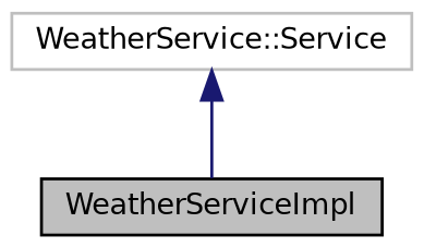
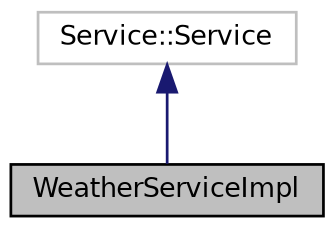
  digraph {
    node [fontname=Helvetica fontsize=10 shape=record style=filled]
    n1 [color=black fillcolor=grey75 fontcolor=black height=0.2 label=WeatherServiceImpl width=0.4]
-   n2 [color=grey75 fillcolor=white height=0.2 label="WeatherService::Service" width=0.4]
+   n2 [color=grey75 fillcolor=white height=0.2 label="Service::Service" width=0.4]
    n2 -> n1 [color=midnightblue dir=back fontname=Helvetica fontsize=10 labelfontname=Helvetica labelfontsize=10 style=solid]
  }
